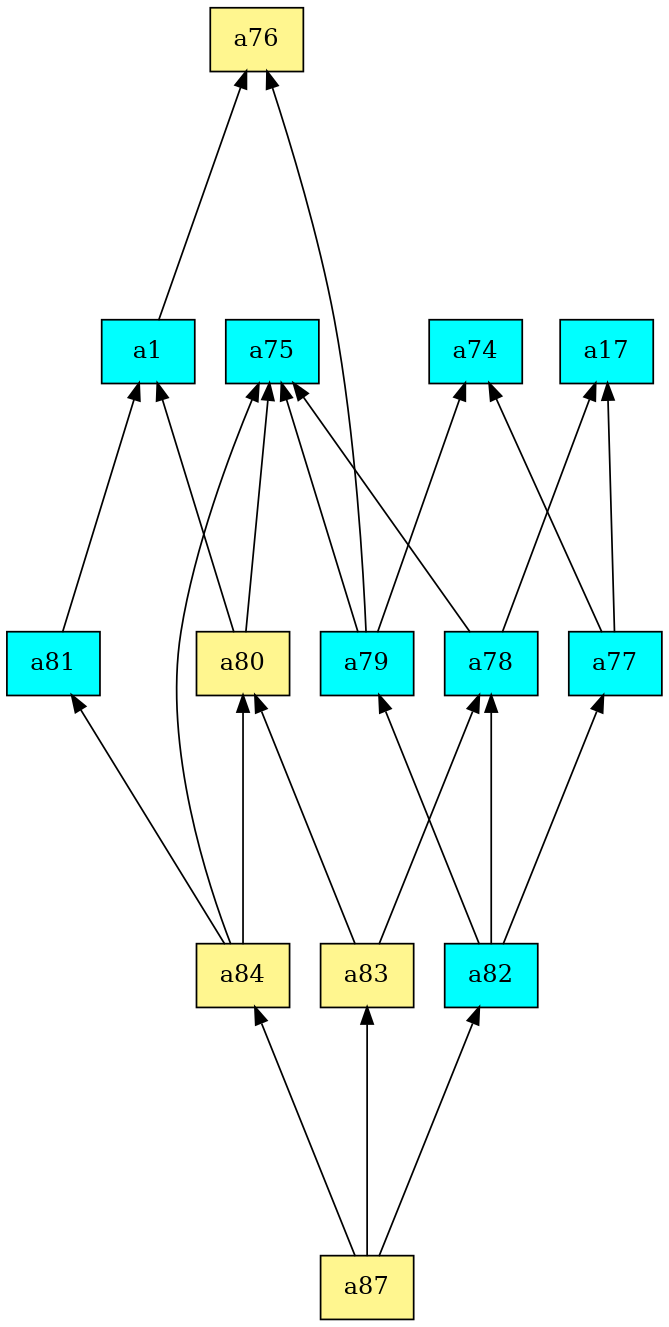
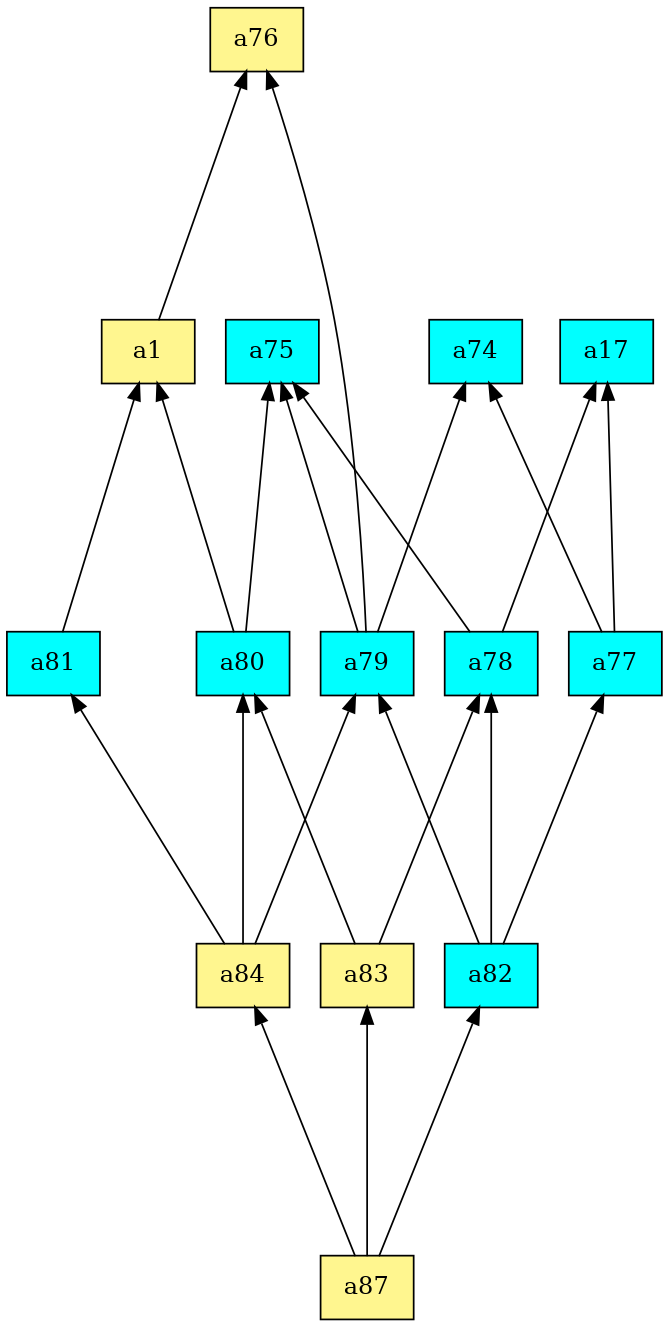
  digraph {
    rankdir=BT
    ranksep=2.0
    node [fillcolor=cyan shape=record style=filled]
-   n1 [label="{a1}"]
+   n1 [fillcolor=khaki1 label="{a1}"]
    n2 [fillcolor=khaki1 label="{a76}"]
    n3 [label="{a82}"]
    n4 [label="{a79}"]
    n5 [label="{a78}"]
    n6 [label="{a77}"]
    n7 [label="{a74}"]
    n8 [label="{a75}"]
    n9 [label="{a17}"]
    n10 [fillcolor=khaki1 label="{a83}"]
-   n11 [fillcolor=khaki1 label="{a80}"]
+   n11 [label="{a80}"]
    n12 [fillcolor=khaki1 label="{a87}"]
    n13 [fillcolor=khaki1 label="{a84}"]
    n14 [label="{a81}"]
    n1 -> n2
    n3 -> n4
    n3 -> n5
    n3 -> n6
    n4 -> n2
    n4 -> n7
    n4 -> n8
    n5 -> n8
    n5 -> n9
    n6 -> n7
    n6 -> n9
    n10 -> n5
    n10 -> n11
    n11 -> n1
    n11 -> n8
    n12 -> n3
    n12 -> n10
    n12 -> n13
-   n13 -> n8
+   n13 -> n4
    n13 -> n11
    n13 -> n14
    n14 -> n1
  }
